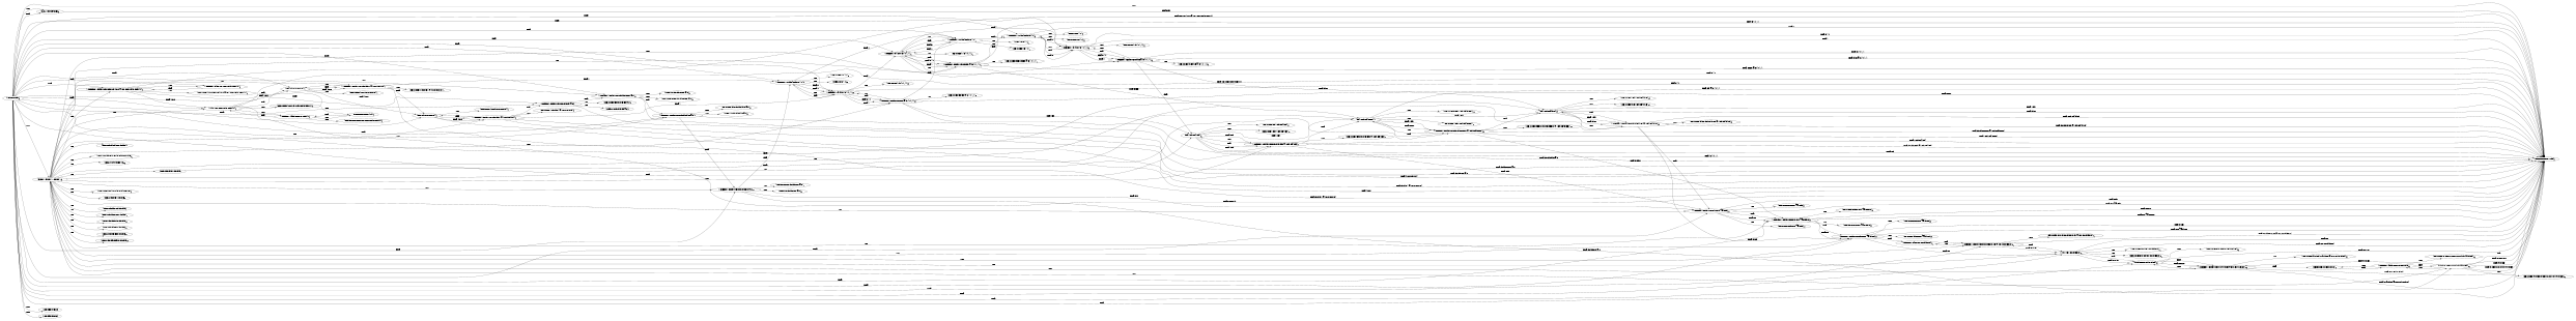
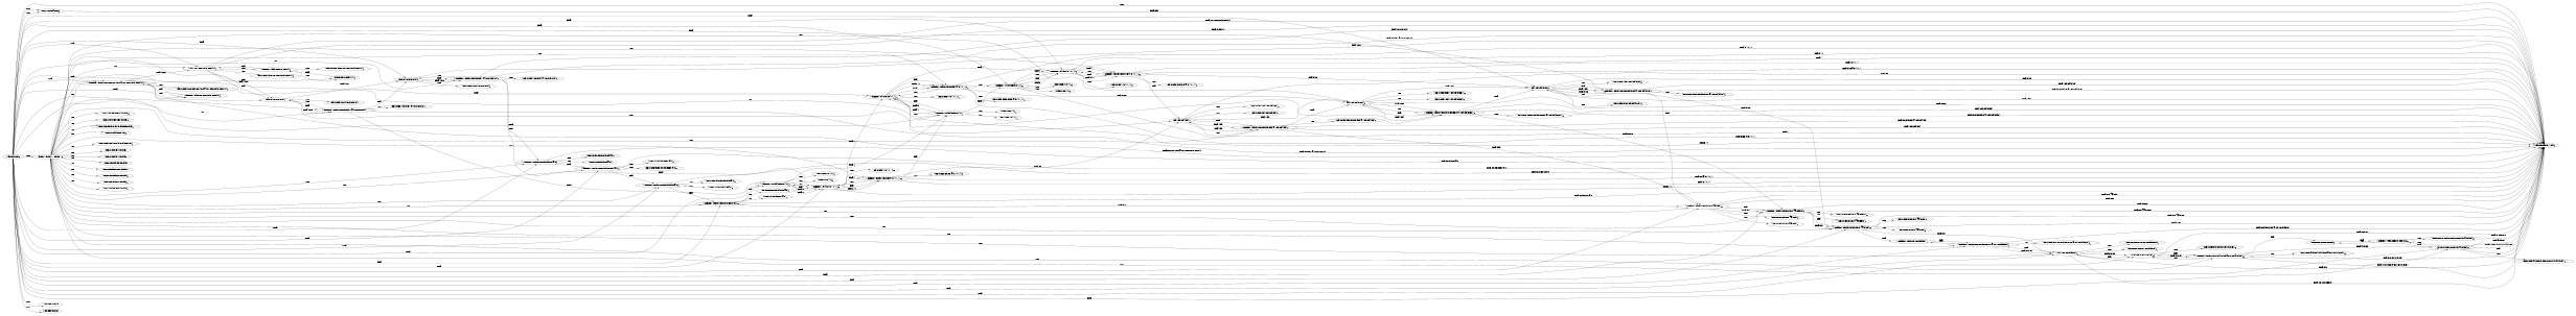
  digraph {
    fontname="DejaVu Sans"
    rankdir=LR
    node [fontname="DejaVu Sans"]
    edge [fontname="DejaVu Sans"]
    n1 [label=<(METHOD,main)<SUB>5</SUB>>]
    n2 [label=<(PARAM,String[] args)<SUB>5</SUB>>]
    n3 [label=<(BLOCK,&lt;empty&gt;,&lt;empty&gt;)<SUB>5</SUB>>]
    n4 [label=<(&lt;operator&gt;.assignment,Scanner input = new Scanner(System.in))<SUB>6</SUB>>]
    n5 [label=<(&lt;operator&gt;.alloc,new Scanner(System.in))<SUB>6</SUB>>]
    n6 [label=<(&lt;init&gt;,new Scanner(System.in))<SUB>6</SUB>>]
    n7 [label=<(nextInt,input.nextInt())<SUB>7</SUB>>]
    n8 [label=<(nextInt,input.nextInt())<SUB>8</SUB>>]
    n9 [label=<(&lt;operator&gt;.assignment,double red = 0)<SUB>9</SUB>>]
    n10 [label=<(&lt;operator&gt;.assignment,double green = 0)<SUB>10</SUB>>]
    n11 [label=<(&lt;operator&gt;.assignment,double blue = 0)<SUB>11</SUB>>]
    n12 [label=<(&lt;operator&gt;.assignment,double ans = 0)<SUB>12</SUB>>]
    n13 [label=<(&lt;operator&gt;.division,(2 * n) / k)<SUB>13</SUB>>]
    n14 [label=<(&lt;operator&gt;.multiplication,2 * n)<SUB>13</SUB>>]
    n15 [label=<(&lt;operator&gt;.division,(5 * n) / k)<SUB>14</SUB>>]
    n16 [label=<(&lt;operator&gt;.multiplication,5 * n)<SUB>14</SUB>>]
    n17 [label=<(&lt;operator&gt;.division,(8 * n) / k)<SUB>15</SUB>>]
    n18 [label=<(&lt;operator&gt;.multiplication,8 * n)<SUB>15</SUB>>]
    n19 [label=<(ceil,Math.ceil(red))<SUB>17</SUB>>]
    n20 [label=<(ceil,Math.ceil(green))<SUB>18</SUB>>]
    n21 [label=<(ceil,Math.ceil(blue))<SUB>19</SUB>>]
    n22 [label=<(&lt;operator&gt;.assignmentPlus,ans += red1)<SUB>21</SUB>>]
    n23 [label=<(&lt;operator&gt;.assignmentPlus,ans += green1)<SUB>22</SUB>>]
    n24 [label=<(&lt;operator&gt;.assignmentPlus,ans += blue1)<SUB>23</SUB>>]
    n25 [label=<(&lt;operator&gt;.assignment,Double answer = new Double(ans))<SUB>24</SUB>>]
    n26 [label=<(&lt;init&gt;,new Double(ans))<SUB>24</SUB>>]
    n27 [label=<(intValue,answer.intValue())<SUB>25</SUB>>]
    n28 [label=<(println,System.out.println(finished))<SUB>26</SUB>>]
    n29 [label=<(MODIFIER,PUBLIC)>]
    n30 [label=<(MODIFIER,STATIC)>]
    n31 [label=<(METHOD_RETURN,void)<SUB>5</SUB>>]
    n32 [label=<(LOCAL,Scanner input: java.util.Scanner)<SUB>6</SUB>>]
    n33 [label=<(LOCAL,double n: double)<SUB>7</SUB>>]
    n34 [label=<(&lt;operator&gt;.assignment,double n = input.nextInt())<SUB>7</SUB>>]
    n35 [label=<(LOCAL,double k: double)<SUB>8</SUB>>]
    n36 [label=<(&lt;operator&gt;.assignment,double k = input.nextInt())<SUB>8</SUB>>]
    n37 [label=<(LOCAL,double red: double)<SUB>9</SUB>>]
    n38 [label=<(LOCAL,double green: double)<SUB>10</SUB>>]
    n39 [label=<(LOCAL,double blue: double)<SUB>11</SUB>>]
    n40 [label=<(LOCAL,double ans: double)<SUB>12</SUB>>]
    n41 [label=<(&lt;operator&gt;.assignment,red = (2 * n) / k)<SUB>13</SUB>>]
    n42 [label=<(&lt;operator&gt;.assignment,green = (5 * n) / k)<SUB>14</SUB>>]
    n43 [label=<(&lt;operator&gt;.assignment,blue = (8 * n) / k)<SUB>15</SUB>>]
    n44 [label=<(LOCAL,double red1: double)<SUB>17</SUB>>]
    n45 [label=<(&lt;operator&gt;.assignment,double red1 = Math.ceil(red))<SUB>17</SUB>>]
    n46 [label=<(LOCAL,double green1: double)<SUB>18</SUB>>]
    n47 [label=<(&lt;operator&gt;.assignment,double green1 = Math.ceil(green))<SUB>18</SUB>>]
    n48 [label=<(LOCAL,double blue1: double)<SUB>19</SUB>>]
    n49 [label=<(&lt;operator&gt;.assignment,double blue1 = Math.ceil(blue))<SUB>19</SUB>>]
    n50 [label=<(LOCAL,Double answer: java.lang.Double)<SUB>24</SUB>>]
    n51 [label=<(LOCAL,int finished: int)<SUB>25</SUB>>]
    n52 [label=<(&lt;operator&gt;.assignment,int finished = answer.intValue())<SUB>25</SUB>>]
    n53 [label=<(IDENTIFIER,input,Scanner input = new Scanner(System.in))<SUB>6</SUB>>]
    n54 [label=<(FIELD_IDENTIFIER,in,in)<SUB>6</SUB>>]
    n55 [label=<(IDENTIFIER,input,new Scanner(System.in))<SUB>6</SUB>>]
    n56 [label=<(&lt;operator&gt;.fieldAccess,System.in)<SUB>6</SUB>>]
    n57 [label=<(IDENTIFIER,input,input.nextInt())<SUB>7</SUB>>]
    n58 [label=<(IDENTIFIER,input,input.nextInt())<SUB>8</SUB>>]
    n59 [label=<(IDENTIFIER,red,double red = 0)<SUB>9</SUB>>]
    n60 [label=<(LITERAL,0,double red = 0)<SUB>9</SUB>>]
    n61 [label=<(IDENTIFIER,green,double green = 0)<SUB>10</SUB>>]
    n62 [label=<(LITERAL,0,double green = 0)<SUB>10</SUB>>]
    n63 [label=<(IDENTIFIER,blue,double blue = 0)<SUB>11</SUB>>]
    n64 [label=<(LITERAL,0,double blue = 0)<SUB>11</SUB>>]
    n65 [label=<(IDENTIFIER,ans,double ans = 0)<SUB>12</SUB>>]
    n66 [label=<(LITERAL,0,double ans = 0)<SUB>12</SUB>>]
    n67 [label=<(IDENTIFIER,k,(2 * n) / k)<SUB>13</SUB>>]
    n68 [label=<(LITERAL,2,2 * n)<SUB>13</SUB>>]
    n69 [label=<(IDENTIFIER,n,2 * n)<SUB>13</SUB>>]
    n70 [label=<(IDENTIFIER,k,(5 * n) / k)<SUB>14</SUB>>]
    n71 [label=<(LITERAL,5,5 * n)<SUB>14</SUB>>]
    n72 [label=<(IDENTIFIER,n,5 * n)<SUB>14</SUB>>]
    n73 [label=<(IDENTIFIER,k,(8 * n) / k)<SUB>15</SUB>>]
    n74 [label=<(LITERAL,8,8 * n)<SUB>15</SUB>>]
    n75 [label=<(IDENTIFIER,n,8 * n)<SUB>15</SUB>>]
    n76 [label=<(IDENTIFIER,Math,Math.ceil(red))<SUB>17</SUB>>]
    n77 [label=<(IDENTIFIER,red,Math.ceil(red))<SUB>17</SUB>>]
    n78 [label=<(IDENTIFIER,Math,Math.ceil(green))<SUB>18</SUB>>]
    n79 [label=<(IDENTIFIER,green,Math.ceil(green))<SUB>18</SUB>>]
    n80 [label=<(IDENTIFIER,Math,Math.ceil(blue))<SUB>19</SUB>>]
    n81 [label=<(IDENTIFIER,blue,Math.ceil(blue))<SUB>19</SUB>>]
    n82 [label=<(IDENTIFIER,ans,ans += red1)<SUB>21</SUB>>]
    n83 [label=<(IDENTIFIER,red1,ans += red1)<SUB>21</SUB>>]
    n84 [label=<(IDENTIFIER,ans,ans += green1)<SUB>22</SUB>>]
    n85 [label=<(IDENTIFIER,green1,ans += green1)<SUB>22</SUB>>]
    n86 [label=<(IDENTIFIER,ans,ans += blue1)<SUB>23</SUB>>]
    n87 [label=<(IDENTIFIER,blue1,ans += blue1)<SUB>23</SUB>>]
    n88 [label=<(&lt;operator&gt;.alloc,new Double(ans))<SUB>24</SUB>>]
    n89 [label=<(IDENTIFIER,answer,Double answer = new Double(ans))<SUB>24</SUB>>]
    n90 [label=<(IDENTIFIER,answer,new Double(ans))<SUB>24</SUB>>]
    n91 [label=<(IDENTIFIER,ans,new Double(ans))<SUB>24</SUB>>]
    n92 [label=<(IDENTIFIER,answer,answer.intValue())<SUB>25</SUB>>]
    n93 [label=<(&lt;operator&gt;.fieldAccess,System.out)<SUB>26</SUB>>]
    n94 [label=<(IDENTIFIER,finished,System.out.println(finished))<SUB>26</SUB>>]
    n95 [label=<(IDENTIFIER,n,double n = input.nextInt())<SUB>7</SUB>>]
    n96 [label=<(IDENTIFIER,k,double k = input.nextInt())<SUB>8</SUB>>]
    n97 [label=<(IDENTIFIER,red,red = (2 * n) / k)<SUB>13</SUB>>]
    n98 [label=<(IDENTIFIER,green,green = (5 * n) / k)<SUB>14</SUB>>]
    n99 [label=<(IDENTIFIER,blue,blue = (8 * n) / k)<SUB>15</SUB>>]
    n100 [label=<(IDENTIFIER,red1,double red1 = Math.ceil(red))<SUB>17</SUB>>]
    n101 [label=<(IDENTIFIER,green1,double green1 = Math.ceil(green))<SUB>18</SUB>>]
    n102 [label=<(IDENTIFIER,blue1,double blue1 = Math.ceil(blue))<SUB>19</SUB>>]
    n103 [label=<(IDENTIFIER,finished,int finished = answer.intValue())<SUB>25</SUB>>]
    n104 [label=<(FIELD_IDENTIFIER,out,out)<SUB>26</SUB>>]
    n105 [label=<(IDENTIFIER,System,new Scanner(System.in))<SUB>6</SUB>>]
    n106 [label=<(IDENTIFIER,System,System.out.println(finished))<SUB>26</SUB>>]
    n1 -> n2 [label="AST: "]
    n1 -> n2 [label="DDG: "]
    n1 -> n3 [label="AST: "]
    n1 -> n4 [label="DDG: "]
    n1 -> n5 [label="CFG: "]
    n1 -> n6 [label="DDG: "]
    n1 -> n7 [label="DDG: "]
    n1 -> n8 [label="DDG: "]
    n1 -> n9 [label="DDG: "]
    n1 -> n10 [label="DDG: "]
    n1 -> n11 [label="DDG: "]
    n1 -> n12 [label="DDG: "]
    n1 -> n13 [label="DDG: "]
    n1 -> n14 [label="DDG: "]
    n1 -> n15 [label="DDG: "]
    n1 -> n16 [label="DDG: "]
    n1 -> n17 [label="DDG: "]
    n1 -> n18 [label="DDG: "]
    n1 -> n19 [label="DDG: "]
-   n33 -> n20 [label="DDG: "]
+   n1 -> n20 [label="DDG: "]
    n1 -> n21 [label="DDG: "]
    n1 -> n22 [label="DDG: "]
    n1 -> n23 [label="DDG: "]
    n1 -> n24 [label="DDG: "]
    n1 -> n25 [label="DDG: "]
    n1 -> n26 [label="DDG: "]
    n1 -> n27 [label="DDG: "]
    n1 -> n28 [label="DDG: "]
    n1 -> n29 [label="AST: "]
    n1 -> n30 [label="AST: "]
    n1 -> n31 [label="AST: "]
    n2 -> n31 [label="DDG: args"]
    n3 -> n4 [label="AST: "]
    n3 -> n6 [label="AST: "]
    n3 -> n9 [label="AST: "]
    n3 -> n10 [label="AST: "]
    n3 -> n11 [label="AST: "]
    n3 -> n12 [label="AST: "]
    n3 -> n22 [label="AST: "]
    n3 -> n23 [label="AST: "]
    n3 -> n24 [label="AST: "]
    n3 -> n25 [label="AST: "]
    n3 -> n28 [label="AST: "]
    n3 -> n32 [label="AST: "]
    n3 -> n33 [label="AST: "]
    n3 -> n34 [label="AST: "]
    n3 -> n35 [label="AST: "]
    n3 -> n36 [label="AST: "]
    n3 -> n37 [label="AST: "]
    n3 -> n38 [label="AST: "]
    n3 -> n39 [label="AST: "]
    n3 -> n40 [label="AST: "]
    n3 -> n41 [label="AST: "]
    n3 -> n42 [label="AST: "]
    n3 -> n43 [label="AST: "]
    n3 -> n44 [label="AST: "]
    n3 -> n45 [label="AST: "]
    n3 -> n46 [label="AST: "]
    n3 -> n47 [label="AST: "]
    n3 -> n48 [label="AST: "]
    n3 -> n49 [label="AST: "]
    n3 -> n50 [label="AST: "]
    n3 -> n51 [label="AST: "]
    n3 -> n52 [label="AST: "]
    n4 -> n5 [label="AST: "]
    n4 -> n6 [label="DDG: input"]
    n4 -> n31 [label="DDG: Scanner input = new Scanner(System.in)"]
    n4 -> n53 [label="AST: "]
    n4 -> n54 [label="CFG: "]
    n5 -> n4 [label="CFG: "]
    n6 -> n7 [label="CFG: "]
    n6 -> n7 [label="DDG: input"]
    n6 -> n31 [label="DDG: System.in"]
    n6 -> n31 [label="DDG: new Scanner(System.in)"]
    n6 -> n55 [label="AST: "]
    n6 -> n56 [label="AST: "]
    n7 -> n8 [label="DDG: input"]
    n7 -> n34 [label="CFG: "]
    n7 -> n34 [label="DDG: input"]
    n7 -> n57 [label="AST: "]
    n8 -> n31 [label="DDG: input"]
    n8 -> n36 [label="CFG: "]
    n8 -> n36 [label="DDG: input"]
    n8 -> n58 [label="AST: "]
    n9 -> n10 [label="CFG: "]
    n9 -> n31 [label="DDG: double red = 0"]
    n9 -> n59 [label="AST: "]
    n9 -> n60 [label="AST: "]
    n10 -> n11 [label="CFG: "]
    n10 -> n31 [label="DDG: double green = 0"]
    n10 -> n61 [label="AST: "]
    n10 -> n62 [label="AST: "]
    n11 -> n12 [label="CFG: "]
    n11 -> n31 [label="DDG: double blue = 0"]
    n11 -> n63 [label="AST: "]
    n11 -> n64 [label="AST: "]
    n12 -> n14 [label="CFG: "]
    n12 -> n22 [label="DDG: ans"]
    n12 -> n31 [label="DDG: double ans = 0"]
    n12 -> n65 [label="AST: "]
    n12 -> n66 [label="AST: "]
    n13 -> n14 [label="AST: "]
    n13 -> n15 [label="DDG: k"]
    n13 -> n31 [label="DDG: 2 * n"]
    n13 -> n41 [label="CFG: "]
    n13 -> n41 [label="DDG: 2 * n"]
    n13 -> n41 [label="DDG: k"]
    n13 -> n67 [label="AST: "]
    n14 -> n13 [label="CFG: "]
    n14 -> n13 [label="DDG: 2"]
    n14 -> n13 [label="DDG: n"]
    n14 -> n16 [label="DDG: n"]
    n14 -> n68 [label="AST: "]
    n14 -> n69 [label="AST: "]
    n15 -> n16 [label="AST: "]
    n15 -> n17 [label="DDG: k"]
    n15 -> n31 [label="DDG: 5 * n"]
    n15 -> n42 [label="CFG: "]
    n15 -> n42 [label="DDG: 5 * n"]
    n15 -> n42 [label="DDG: k"]
    n15 -> n70 [label="AST: "]
    n16 -> n15 [label="CFG: "]
    n16 -> n15 [label="DDG: 5"]
    n16 -> n15 [label="DDG: n"]
    n16 -> n18 [label="DDG: n"]
    n16 -> n71 [label="AST: "]
    n16 -> n72 [label="AST: "]
    n17 -> n18 [label="AST: "]
    n17 -> n31 [label="DDG: 8 * n"]
    n17 -> n31 [label="DDG: k"]
    n17 -> n43 [label="CFG: "]
    n17 -> n43 [label="DDG: 8 * n"]
    n17 -> n43 [label="DDG: k"]
    n17 -> n73 [label="AST: "]
    n18 -> n17 [label="CFG: "]
    n18 -> n17 [label="DDG: 8"]
    n18 -> n17 [label="DDG: n"]
    n18 -> n31 [label="DDG: n"]
    n18 -> n74 [label="AST: "]
    n18 -> n75 [label="AST: "]
    n19 -> n20 [label="DDG: Math"]
    n19 -> n31 [label="DDG: red"]
    n19 -> n45 [label="CFG: "]
    n19 -> n45 [label="DDG: Math"]
    n19 -> n45 [label="DDG: red"]
    n19 -> n76 [label="AST: "]
    n19 -> n77 [label="AST: "]
    n20 -> n21 [label="DDG: Math"]
    n20 -> n31 [label="DDG: green"]
    n20 -> n47 [label="CFG: "]
    n20 -> n47 [label="DDG: Math"]
    n20 -> n47 [label="DDG: green"]
    n20 -> n78 [label="AST: "]
    n20 -> n79 [label="AST: "]
    n21 -> n31 [label="DDG: Math"]
    n21 -> n31 [label="DDG: blue"]
    n21 -> n49 [label="CFG: "]
    n21 -> n49 [label="DDG: Math"]
    n21 -> n49 [label="DDG: blue"]
    n21 -> n80 [label="AST: "]
    n21 -> n81 [label="AST: "]
    n22 -> n23 [label="CFG: "]
    n22 -> n23 [label="DDG: ans"]
    n22 -> n31 [label="DDG: red1"]
    n22 -> n31 [label="DDG: ans += red1"]
    n22 -> n82 [label="AST: "]
    n22 -> n83 [label="AST: "]
    n23 -> n24 [label="CFG: "]
    n23 -> n24 [label="DDG: ans"]
    n23 -> n31 [label="DDG: green1"]
    n23 -> n31 [label="DDG: ans += green1"]
    n23 -> n84 [label="AST: "]
    n23 -> n85 [label="AST: "]
    n24 -> n26 [label="DDG: ans"]
    n24 -> n31 [label="DDG: blue1"]
    n24 -> n31 [label="DDG: ans += blue1"]
    n24 -> n86 [label="AST: "]
    n24 -> n87 [label="AST: "]
    n24 -> n88 [label="CFG: "]
    n25 -> n26 [label="CFG: "]
    n25 -> n26 [label="DDG: answer"]
    n25 -> n31 [label="DDG: Double answer = new Double(ans)"]
    n25 -> n88 [label="AST: "]
    n25 -> n89 [label="AST: "]
    n26 -> n3 [label="AST: "]
    n26 -> n27 [label="CFG: "]
    n26 -> n27 [label="DDG: answer"]
    n26 -> n31 [label="DDG: ans"]
    n26 -> n31 [label="DDG: new Double(ans)"]
    n26 -> n90 [label="AST: "]
    n26 -> n91 [label="AST: "]
    n27 -> n31 [label="DDG: answer"]
    n27 -> n52 [label="CFG: "]
    n27 -> n52 [label="DDG: answer"]
    n27 -> n92 [label="AST: "]
    n28 -> n31 [label="CFG: "]
    n28 -> n31 [label="DDG: System.out"]
    n28 -> n31 [label="DDG: finished"]
    n28 -> n31 [label="DDG: System.out.println(finished)"]
    n28 -> n52 [label="DDG: finished"]
    n28 -> n93 [label="AST: "]
    n28 -> n94 [label="AST: "]
    n34 -> n7 [label="AST: "]
    n34 -> n8 [label="CFG: "]
    n34 -> n14 [label="DDG: n"]
    n34 -> n31 [label="DDG: double n = input.nextInt()"]
    n34 -> n95 [label="AST: "]
    n36 -> n8 [label="AST: "]
    n36 -> n9 [label="CFG: "]
    n36 -> n13 [label="DDG: k"]
    n36 -> n31 [label="DDG: input.nextInt()"]
    n36 -> n31 [label="DDG: double k = input.nextInt()"]
    n36 -> n96 [label="AST: "]
    n41 -> n13 [label="AST: "]
    n41 -> n16 [label="CFG: "]
    n41 -> n19 [label="DDG: red"]
    n41 -> n31 [label="DDG: (2 * n) / k"]
    n41 -> n31 [label="DDG: red = (2 * n) / k"]
    n41 -> n97 [label="AST: "]
    n42 -> n15 [label="AST: "]
    n42 -> n18 [label="CFG: "]
    n42 -> n20 [label="DDG: green"]
    n42 -> n31 [label="DDG: (5 * n) / k"]
    n42 -> n31 [label="DDG: green = (5 * n) / k"]
    n42 -> n98 [label="AST: "]
    n43 -> n17 [label="AST: "]
    n43 -> n19 [label="CFG: "]
    n43 -> n21 [label="DDG: blue"]
    n43 -> n31 [label="DDG: (8 * n) / k"]
    n43 -> n31 [label="DDG: blue = (8 * n) / k"]
    n43 -> n99 [label="AST: "]
    n45 -> n19 [label="AST: "]
    n45 -> n20 [label="CFG: "]
    n45 -> n22 [label="DDG: red1"]
    n45 -> n31 [label="DDG: Math.ceil(red)"]
    n45 -> n31 [label="DDG: double red1 = Math.ceil(red)"]
    n45 -> n100 [label="AST: "]
    n47 -> n20 [label="AST: "]
    n47 -> n21 [label="CFG: "]
    n47 -> n23 [label="DDG: green1"]
    n47 -> n31 [label="DDG: Math.ceil(green)"]
    n47 -> n31 [label="DDG: double green1 = Math.ceil(green)"]
    n47 -> n101 [label="AST: "]
    n49 -> n21 [label="AST: "]
    n49 -> n22 [label="CFG: "]
    n49 -> n24 [label="DDG: blue1"]
    n49 -> n31 [label="DDG: Math.ceil(blue)"]
    n49 -> n31 [label="DDG: double blue1 = Math.ceil(blue)"]
    n49 -> n102 [label="AST: "]
    n52 -> n27 [label="AST: "]
    n52 -> n31 [label="DDG: answer.intValue()"]
    n52 -> n31 [label="DDG: int finished = answer.intValue()"]
    n52 -> n103 [label="AST: "]
    n52 -> n104 [label="CFG: "]
    n54 -> n56 [label="CFG: "]
    n56 -> n6 [label="CFG: "]
    n56 -> n54 [label="AST: "]
    n56 -> n105 [label="AST: "]
    n88 -> n25 [label="CFG: "]
    n93 -> n28 [label="CFG: "]
    n93 -> n104 [label="AST: "]
    n93 -> n106 [label="AST: "]
    n104 -> n93 [label="CFG: "]
  }
